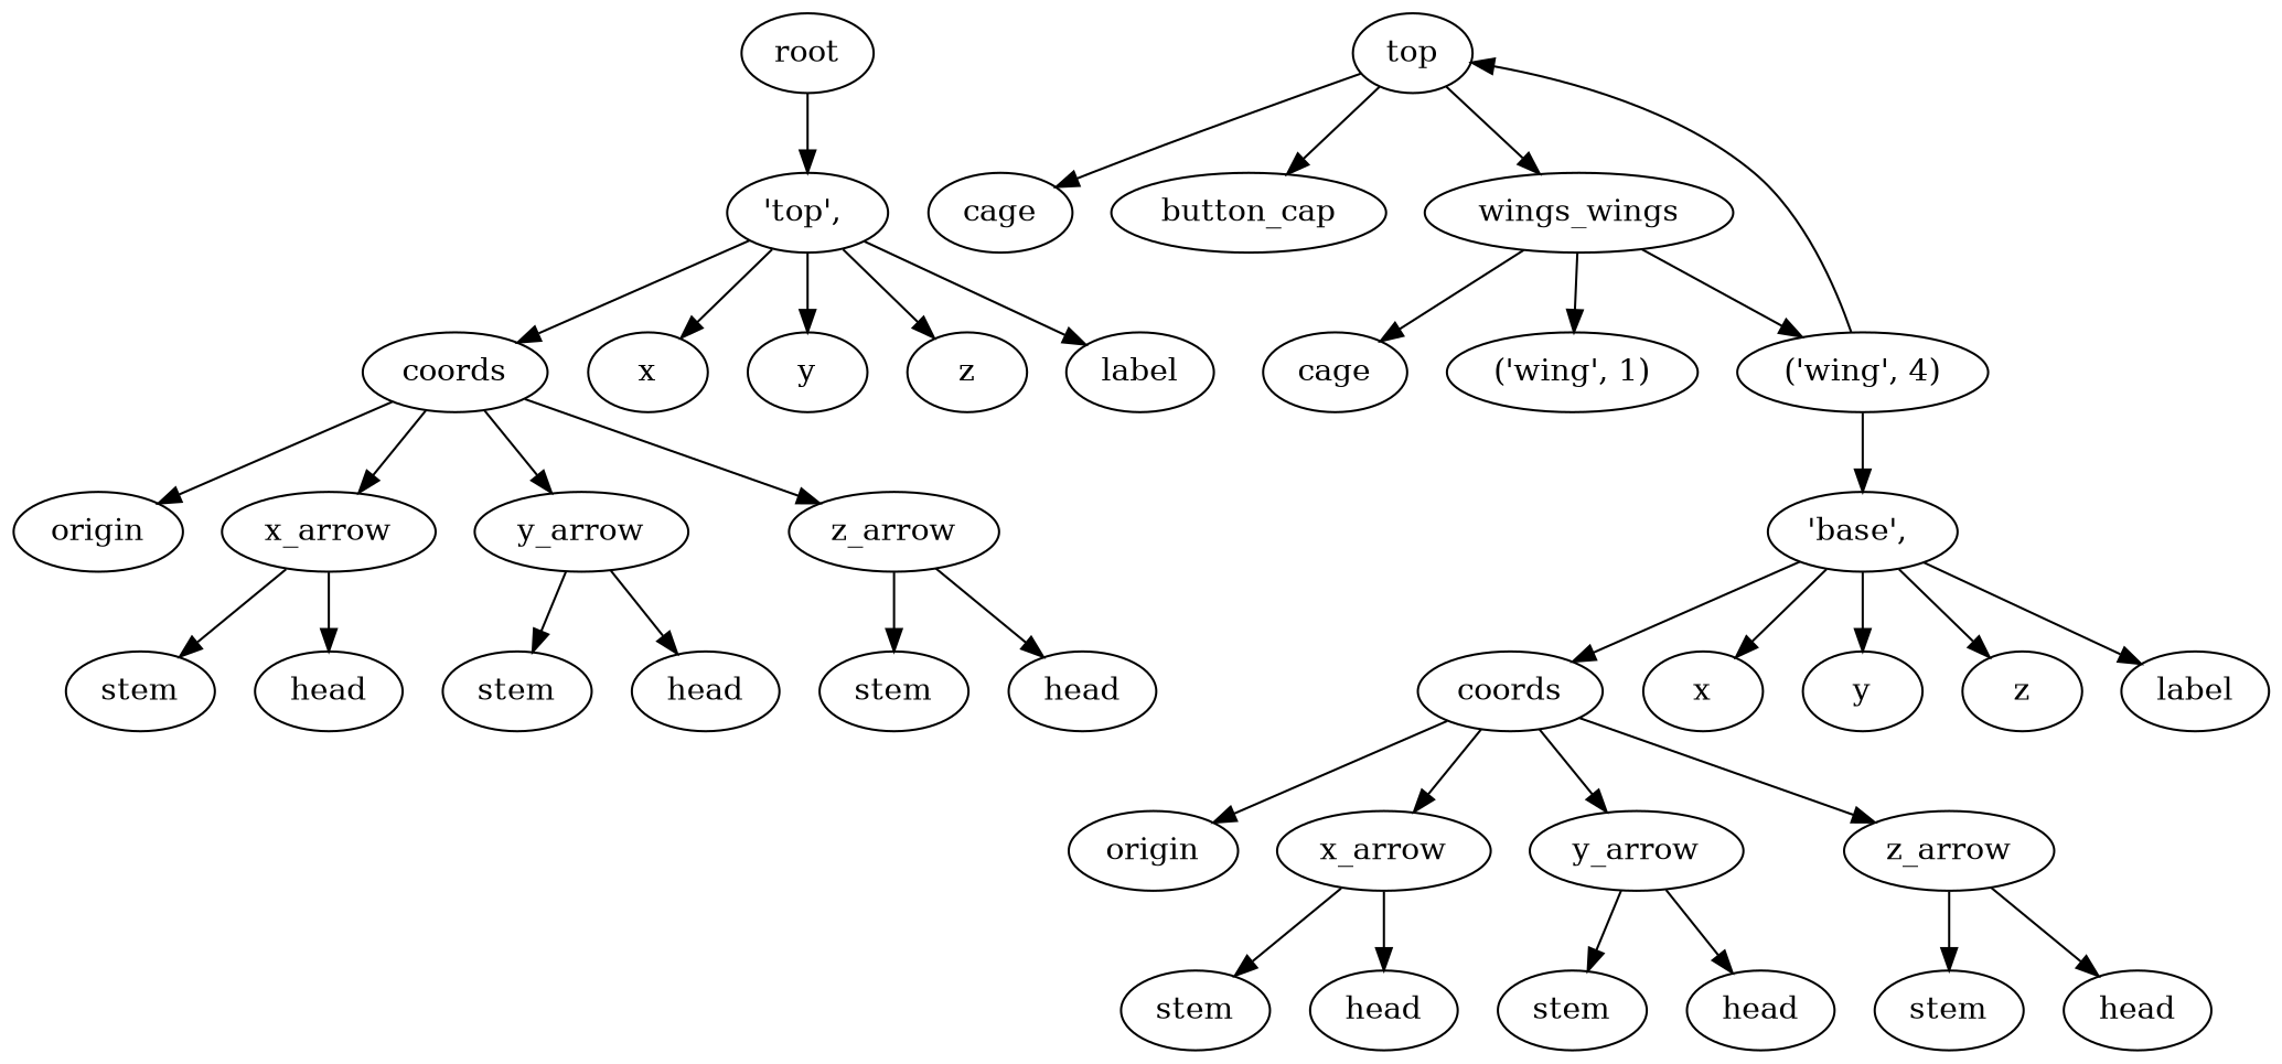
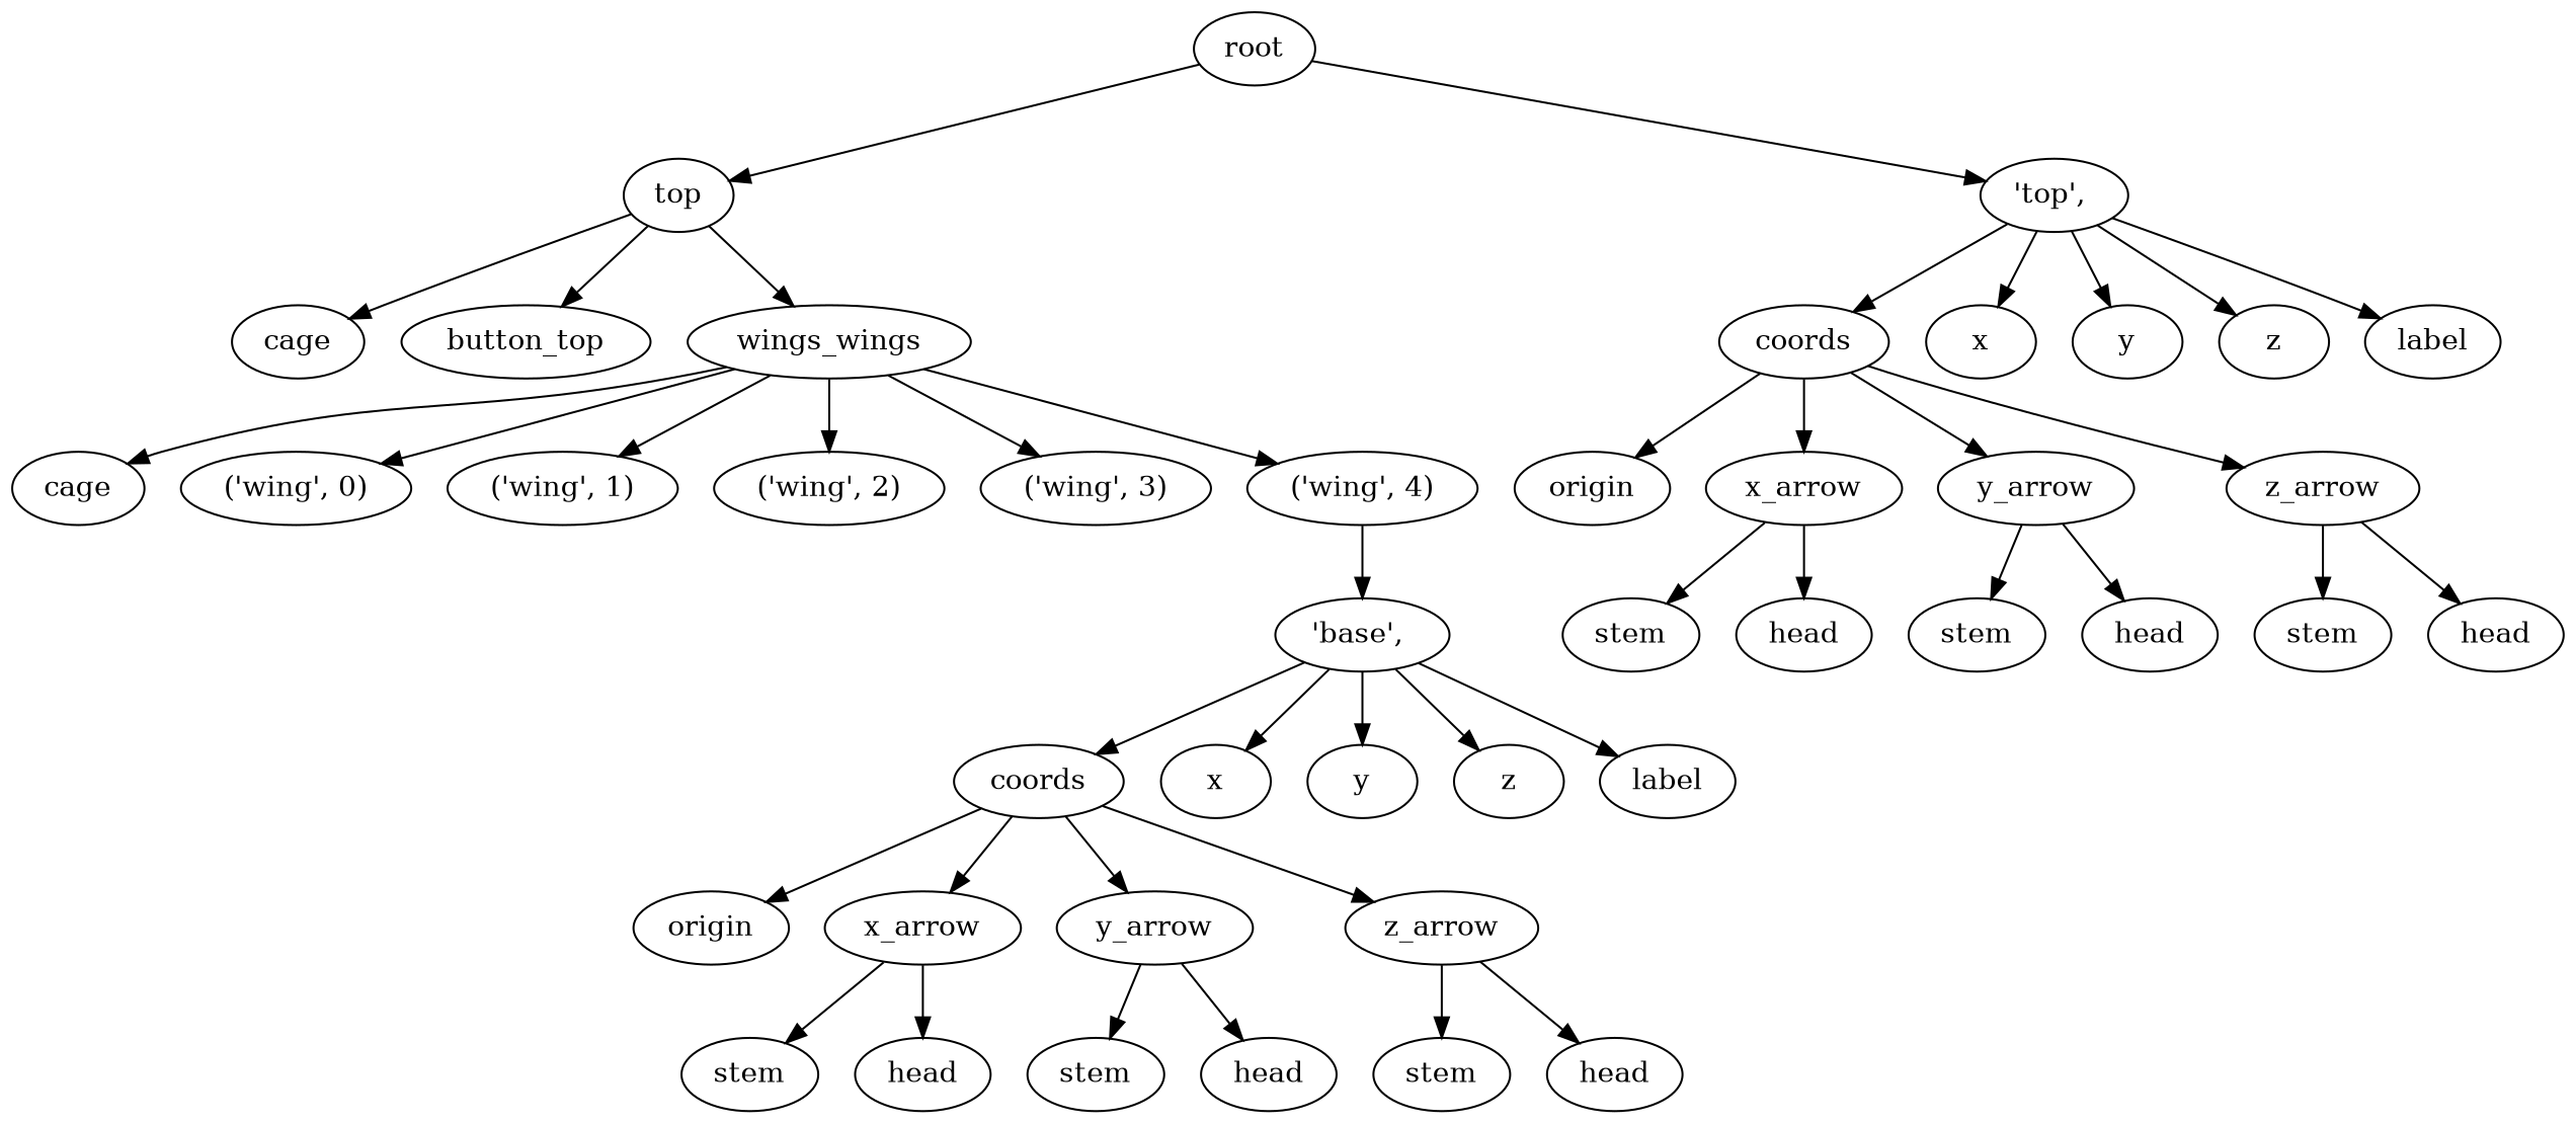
  digraph {
    n1 [label=root]
    n2 [label=top]
    n3 [label="'top',\ "]
    n4 [label=cage]
-   n5 [label=button_cap]
+   n5 [label=button_top]
    n6 [label=wings_wings]
    n7 [label="'base',\ "]
    n8 [label=coords]
    n9 [label=x]
    n10 [label=y]
    n11 [label=z]
    n12 [label=label]
    n13 [label=coords]
    n14 [label=x]
    n15 [label=y]
    n16 [label=z]
    n17 [label=label]
    n18 [label=cage]
+   n19 [label="\('wing',\ 0\)"]
    n20 [label="\('wing',\ 1\)"]
+   n21 [label="\('wing',\ 2\)"]
+   n22 [label="\('wing',\ 3\)"]
    n23 [label="\('wing',\ 4\)"]
    n24 [label=origin]
    n25 [label=x_arrow]
    n26 [label=y_arrow]
    n27 [label=z_arrow]
    n28 [label=stem]
    n29 [label=head]
    n30 [label=stem]
    n31 [label=head]
    n32 [label=stem]
    n33 [label=head]
    n34 [label=origin]
    n35 [label=x_arrow]
    n36 [label=y_arrow]
    n37 [label=z_arrow]
    n38 [label=stem]
    n39 [label=head]
    n40 [label=stem]
    n41 [label=head]
    n42 [label=stem]
    n43 [label=head]
-   n23 -> n2
+   n1 -> n2
    n1 -> n3
    n2 -> n4
    n2 -> n5
    n2 -> n6
    n3 -> n13
    n3 -> n14
    n3 -> n15
    n3 -> n16
    n3 -> n17
    n6 -> n18
+   n6 -> n19
    n6 -> n20
+   n6 -> n21
+   n6 -> n22
    n6 -> n23
    n7 -> n8
    n7 -> n9
    n7 -> n10
    n7 -> n11
    n7 -> n12
    n8 -> n24
    n8 -> n25
    n8 -> n26
    n8 -> n27
    n13 -> n34
    n13 -> n35
    n13 -> n36
    n13 -> n37
    n23 -> n7
    n25 -> n28
    n25 -> n29
    n26 -> n30
    n26 -> n31
    n27 -> n32
    n27 -> n33
    n35 -> n38
    n35 -> n39
    n36 -> n40
    n36 -> n41
    n37 -> n42
    n37 -> n43
  }
